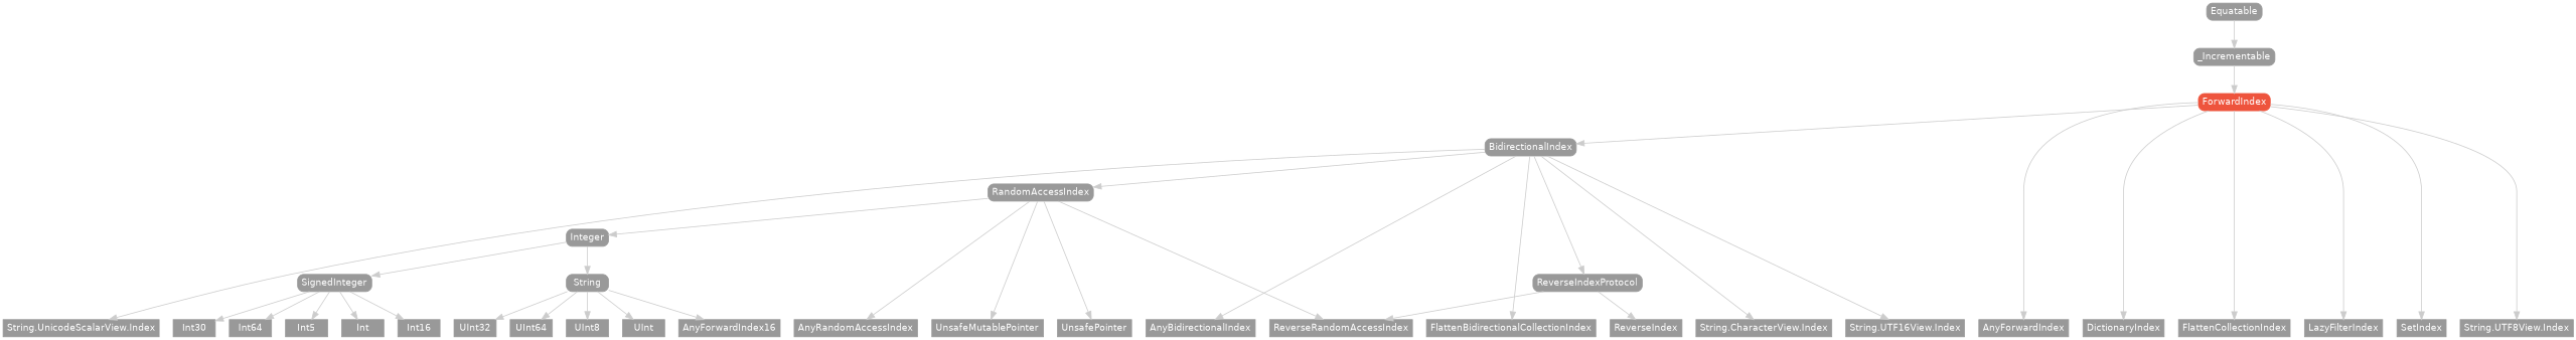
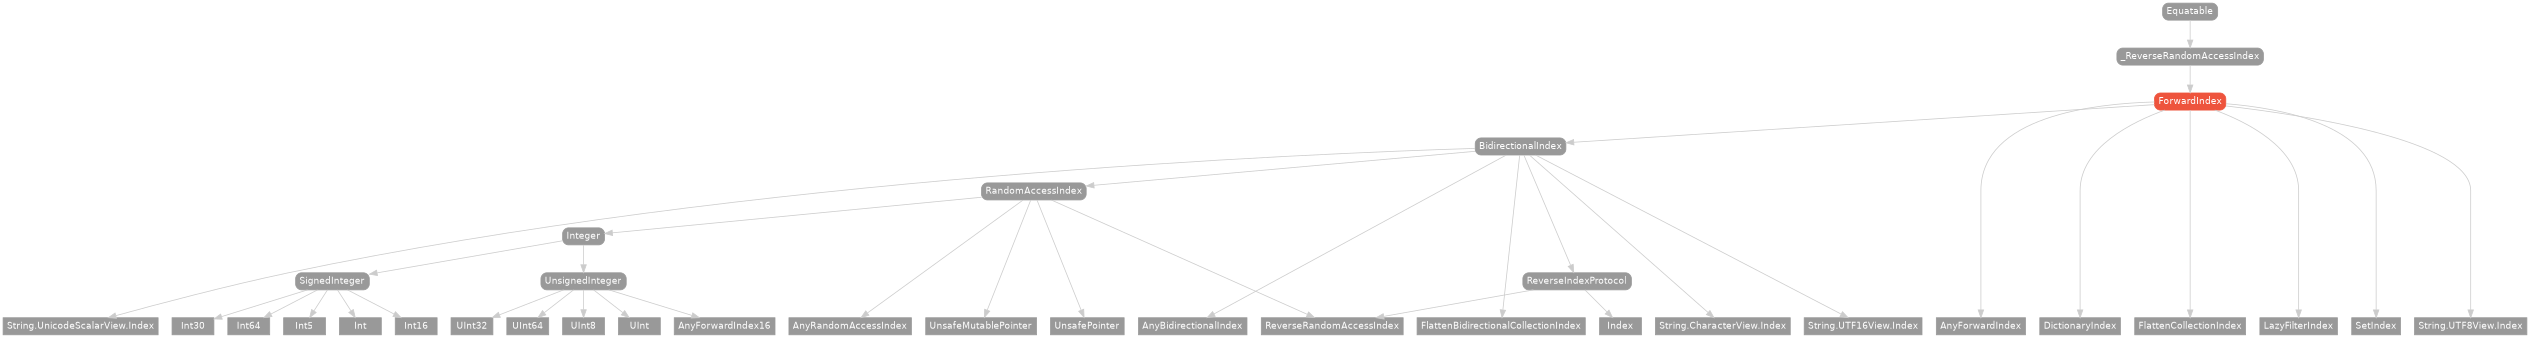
  strict digraph {
    node [color="#999999" fillcolor="#999999" fontcolor=white fontname=Helvetica fontsize=12 margin="0.07,0.05" shape=box style=filled]
    edge [color="#cccccc"]
    AnyBidirectionalIndex [height=0.3]
    AnyForwardIndex [height=0.3]
    AnyRandomAccessIndex [height=0.3]
    DictionaryIndex [height=0.3]
    FlattenBidirectionalCollectionIndex [height=0.3]
    FlattenCollectionIndex [height=0.3]
    Int [height=0.3]
    Int16 [height=0.3]
    n9 [height=0.3 label=Int30]
    Int64 [height=0.3]
    n11 [height=0.3 label=Int5]
    LazyFilterIndex [height=0.3]
-   ReverseIndex [height=0.3]
+   ReverseIndex [height=0.3 label=Index]
    ReverseRandomAccessIndex [height=0.3]
    SetIndex [height=0.3]
    "String.CharacterView.Index" [height=0.3]
    "String.UTF16View.Index" [height=0.3]
    "String.UTF8View.Index" [height=0.3]
    "String.UnicodeScalarView.Index" [height=0.3]
    UInt [height=0.3]
    n21 [height=0.3 label=AnyForwardIndex16]
    UInt32 [height=0.3]
    UInt64 [height=0.3]
    UInt8 [height=0.3]
    UnsafeMutablePointer [height=0.3]
    UnsafePointer [height=0.3]
    BidirectionalIndex [height=0.3 style="filled,rounded"]
    RandomAccessIndex [height=0.3 style="filled,rounded"]
    ReverseIndexProtocol [height=0.3 style="filled,rounded"]
    Integer [height=0.3 style="filled,rounded"]
    Equatable [height=0.3 style="filled,rounded"]
-   _Incrementable [height=0.3 style="filled,rounded"]
+   _Incrementable [height=0.3 style="filled,rounded" label=_ReverseRandomAccessIndex]
    ForwardIndex [color="#ee543d" fillcolor="#ee543d" height=0.3 style="filled,rounded"]
    SignedInteger [height=0.3 style="filled,rounded"]
-   UnsignedInteger [height=0.3 style="filled,rounded" label=String]
+   UnsignedInteger [height=0.3 style="filled,rounded"]
    subgraph sub_1 {
      rank=max
      AnyBidirectionalIndex
      AnyForwardIndex
      AnyRandomAccessIndex
      DictionaryIndex
      FlattenBidirectionalCollectionIndex
      FlattenCollectionIndex
      Int
      Int16
      n9
      Int64
      n11
      LazyFilterIndex
      ReverseIndex
      ReverseRandomAccessIndex
      SetIndex
      "String.CharacterView.Index"
      "String.UTF16View.Index"
      "String.UTF8View.Index"
      "String.UnicodeScalarView.Index"
      UInt
      n21
      UInt32
      UInt64
      UInt8
      UnsafeMutablePointer
      UnsafePointer
    }
    BidirectionalIndex -> AnyBidirectionalIndex
    BidirectionalIndex -> FlattenBidirectionalCollectionIndex
    BidirectionalIndex -> "String.CharacterView.Index"
    BidirectionalIndex -> "String.UTF16View.Index"
    BidirectionalIndex -> "String.UnicodeScalarView.Index"
    BidirectionalIndex -> RandomAccessIndex
    BidirectionalIndex -> ReverseIndexProtocol
    RandomAccessIndex -> AnyRandomAccessIndex
    RandomAccessIndex -> ReverseRandomAccessIndex
    RandomAccessIndex -> UnsafeMutablePointer
    RandomAccessIndex -> UnsafePointer
    RandomAccessIndex -> Integer
    ReverseIndexProtocol -> ReverseIndex
    ReverseIndexProtocol -> ReverseRandomAccessIndex
    Integer -> SignedInteger
    Integer -> UnsignedInteger
    Equatable -> _Incrementable
    _Incrementable -> ForwardIndex
    ForwardIndex -> AnyForwardIndex
    ForwardIndex -> DictionaryIndex
    ForwardIndex -> FlattenCollectionIndex
    ForwardIndex -> LazyFilterIndex
    ForwardIndex -> SetIndex
    ForwardIndex -> "String.UTF8View.Index"
    ForwardIndex -> BidirectionalIndex
    SignedInteger -> Int
    SignedInteger -> Int16
    SignedInteger -> n9
    SignedInteger -> Int64
    SignedInteger -> n11
    UnsignedInteger -> UInt
    UnsignedInteger -> n21
    UnsignedInteger -> UInt32
    UnsignedInteger -> UInt64
    UnsignedInteger -> UInt8
  }
